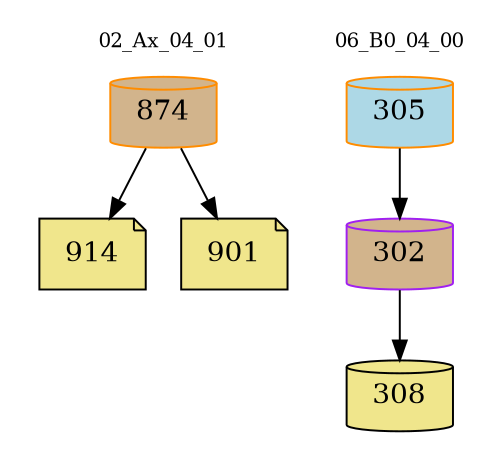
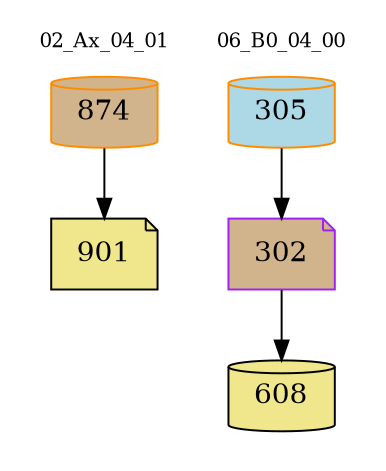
  digraph {
    node [color=black fillcolor=khaki shape=cylinder style=filled]
    edge [color=black]
    n1 [color=darkorange fillcolor=tan label=874]
-   n2 [label=914 shape=note]
    n3 [label=901 shape=note]
-   n4 [color=purple fillcolor=tan label=302]
-   n5 [label=308]
+   n4 [color=purple fillcolor=tan label=302 shape=note]
+   n5 [label=608]
    n6 [color=darkorange fillcolor=lightblue label=305]
    subgraph cluster_1 {
      color=white
      fontsize=10
      label="02_Ax_04_01"
      n1
-     n2
      n3
    }
    subgraph cluster_2 {
      color=white
      fontsize=10
      label="06_B0_04_00"
      n4
      n5
      n6
    }
-   n1 -> n2
    n1 -> n3
    n4 -> n5
    n6 -> n4
  }
